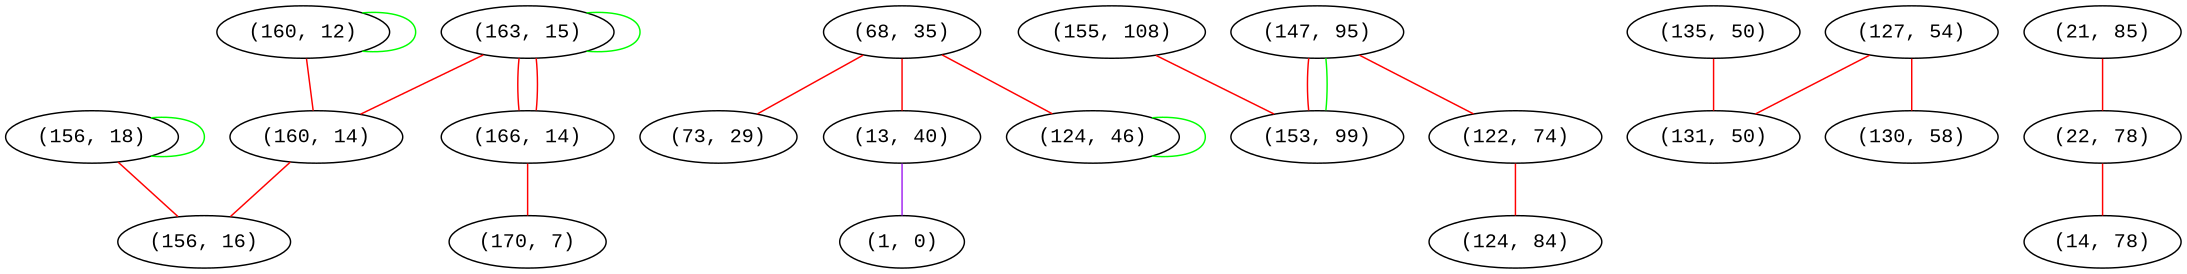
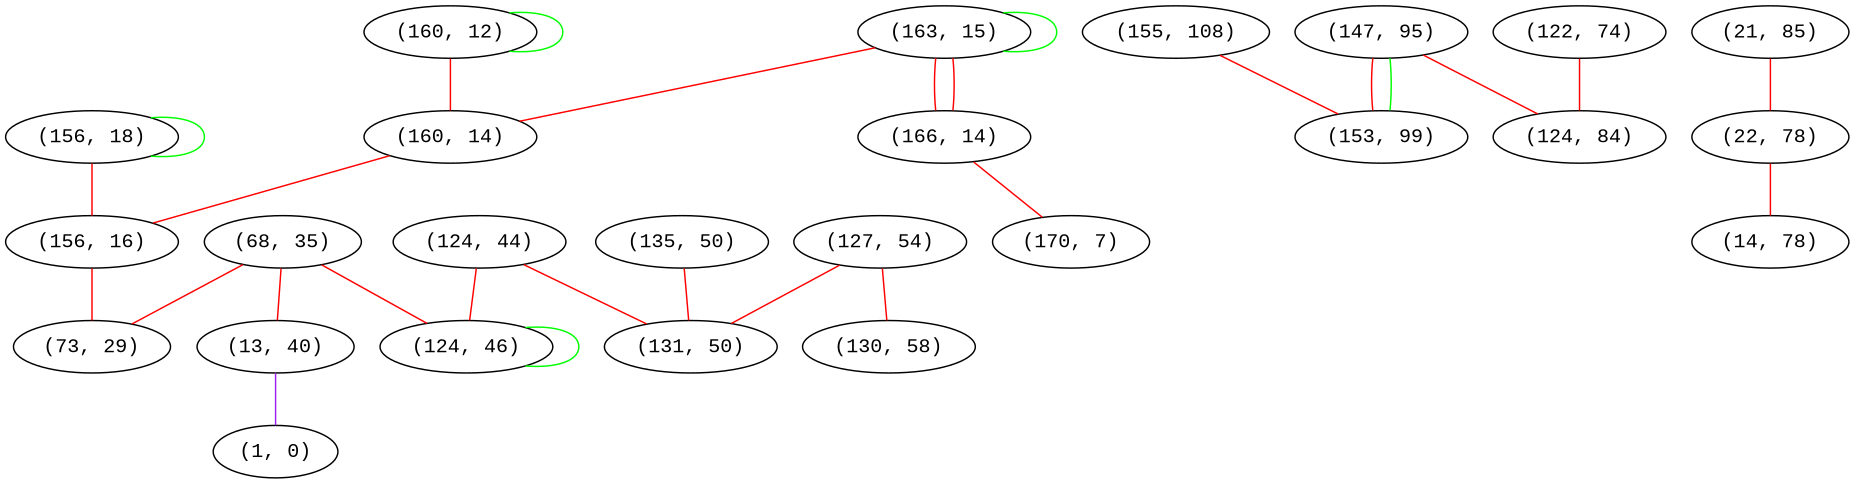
  graph {
    fontname="Liberation Mono"
    node [fontname="Liberation Mono"]
    edge [color=red fontname="Liberation Mono" weight=1]
    "(156, 18)"
    "(156, 16)"
    "(73, 29)"
    "(155, 108)"
    "(153, 99)"
    "(147, 95)"
    "(124, 84)"
    "(68, 35)"
    "(13, 40)"
    "(124, 46)"
+   "(124, 44)"
    "(131, 50)"
    n13 [label="(1, 0)"]
    "(122, 74)"
    "(160, 12)"
    "(160, 14)"
    "(163, 15)"
    n18 [label="(166, 14)"]
    "(170, 7)"
    "(135, 50)"
    "(127, 54)"
    "(130, 58)"
    "(21, 85)"
    "(22, 78)"
    "(14, 78)"
    "(156, 18)" -- "(156, 18)" [color=green weight=2]
    "(156, 18)" -- "(156, 16)"
+   "(156, 16)" -- "(73, 29)"
    "(155, 108)" -- "(153, 99)"
    "(147, 95)" -- "(153, 99)"
    "(147, 95)" -- "(153, 99)" [color=green weight=2]
-   "(147, 95)" -- "(122, 74)"
+   "(147, 95)" -- "(124, 84)"
    "(68, 35)" -- "(73, 29)"
    "(68, 35)" -- "(13, 40)"
    "(68, 35)" -- "(124, 46)"
    "(13, 40)" -- n13 [color=purple weight=4]
    "(124, 46)" -- "(124, 46)" [color=green weight=2]
+   "(124, 44)" -- "(124, 46)"
+   "(124, 44)" -- "(131, 50)"
    "(122, 74)" -- "(124, 84)"
    "(160, 12)" -- "(160, 12)" [color=green weight=2]
    "(160, 12)" -- "(160, 14)"
    "(160, 14)" -- "(156, 16)"
    "(163, 15)" -- "(160, 14)"
    "(163, 15)" -- "(163, 15)" [color=green weight=2]
    "(163, 15)" -- n18
    "(163, 15)" -- n18
    n18 -- "(170, 7)"
    "(135, 50)" -- "(131, 50)"
    "(127, 54)" -- "(131, 50)"
    "(127, 54)" -- "(130, 58)"
    "(21, 85)" -- "(22, 78)"
    "(22, 78)" -- "(14, 78)"
  }
